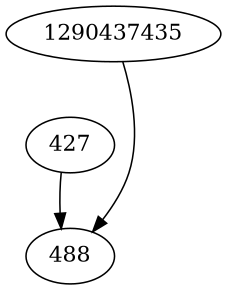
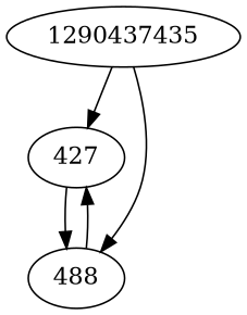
  strict digraph {
    n1 [label=427]
    488
    1290437435
    n1 -> 488
+   488 -> n1
+   1290437435 -> n1
    1290437435 -> 488
  }
